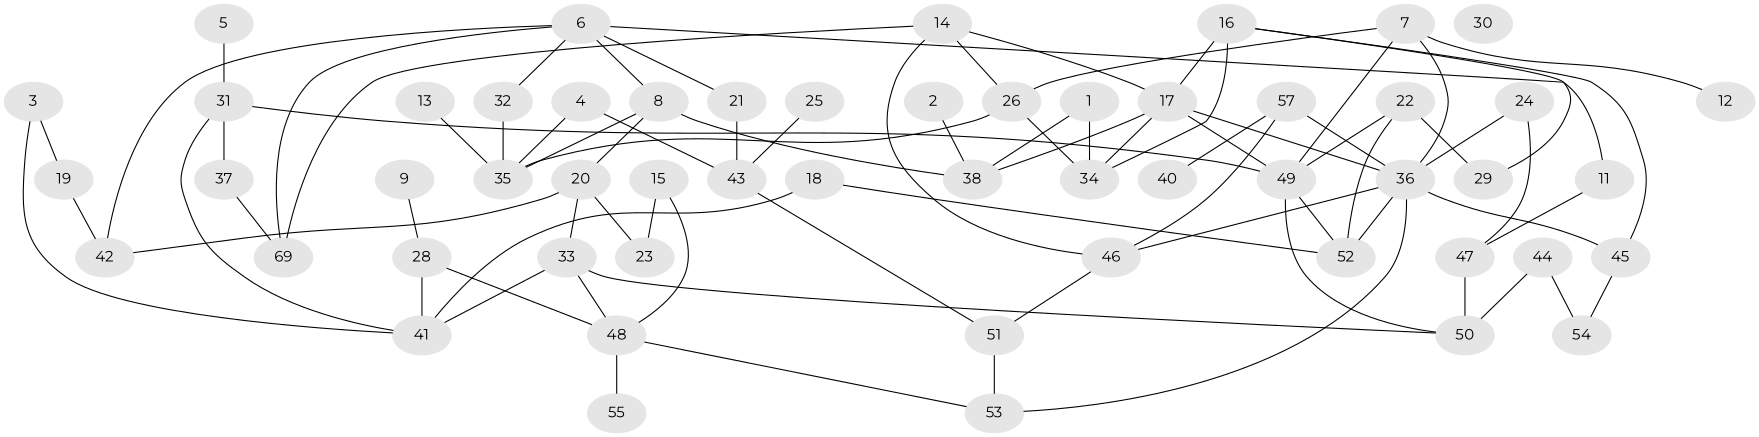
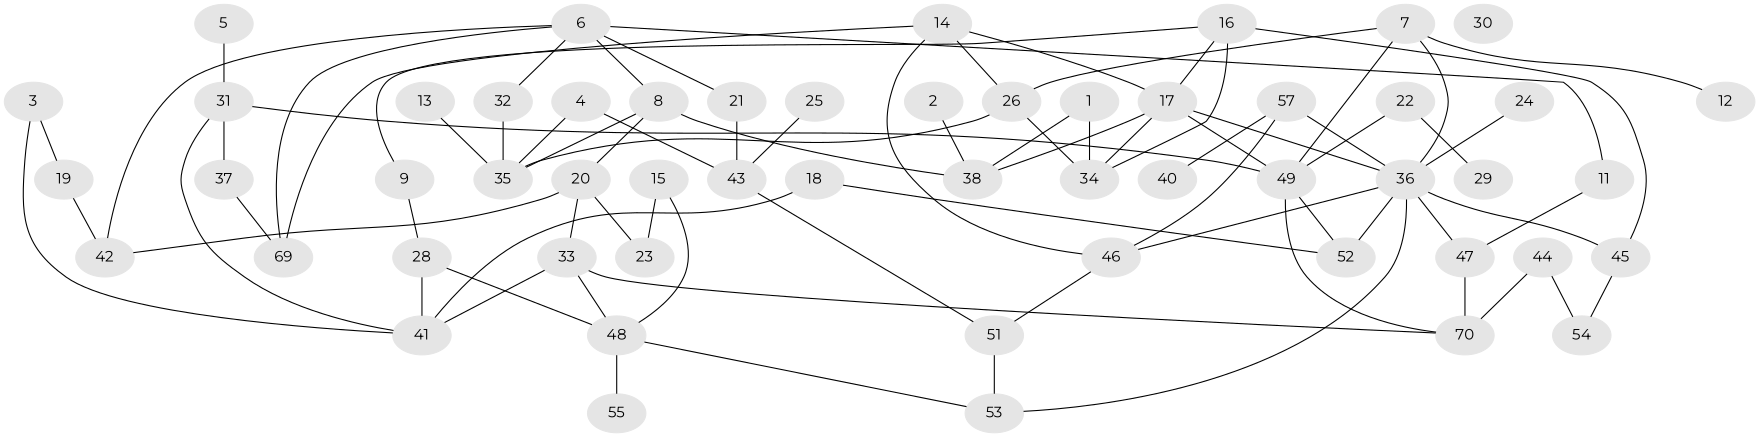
  graph {
    fontname=Montserrat
    node [color=gray90 fontname=Montserrat style=filled]
    edge [fontname=Montserrat]
    1
    34
    38
    2
    3
    19
    41
    42
    4
    35
    43
    51
    5
    31
    49
    37
    6
    8
    11
    21
    32
    n22 [label=69]
    20
    47
    7
    12
    26
    36
    46
    45
    52
    53
-   50
+   50 [label=70]
    23
    33
    9
    28
    48
    13
    14
    17
    15
    55
    16
    29
    54
    18
    22
    24
    25
    n51 [label=57]
    40
    30
    44
    1 -- 34
    1 -- 38
    2 -- 38
    3 -- 19
    3 -- 41
    19 -- 42
    4 -- 35
    4 -- 43
    43 -- 51
    51 -- 53
    5 -- 31
    31 -- 41
    31 -- 49
    31 -- 37
    49 -- 52
    49 -- 50
    37 -- n22
    6 -- 42
    6 -- 8
    6 -- 11
    6 -- 21
    6 -- 32
    6 -- n22
    8 -- 38
    8 -- 35
    8 -- 20
    11 -- 47
    21 -- 43
    32 -- 35
    20 -- 42
    20 -- 23
    20 -- 33
    47 -- 50
    7 -- 49
    7 -- 12
    7 -- 26
    7 -- 36
    26 -- 34
    26 -- 35
-   24 -- 47
+   36 -- 47
    36 -- 46
    36 -- 45
    36 -- 52
    36 -- 53
    46 -- 51
    45 -- 54
    33 -- 41
    33 -- 50
    33 -- 48
    9 -- 28
    28 -- 41
    28 -- 48
    48 -- 53
    48 -- 55
    13 -- 35
    14 -- n22
    14 -- 26
    14 -- 46
    14 -- 17
    17 -- 34
    17 -- 38
    17 -- 49
    17 -- 36
    15 -- 23
    15 -- 48
    16 -- 34
    16 -- 45
    16 -- 17
-   16 -- 29
+   16 -- 9
    18 -- 41
    18 -- 52
    22 -- 49
-   22 -- 52
    22 -- 29
    24 -- 36
    25 -- 43
    n51 -- 36
    n51 -- 46
    n51 -- 40
    44 -- 50
    44 -- 54
  }
